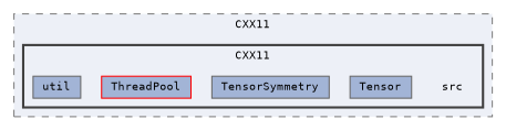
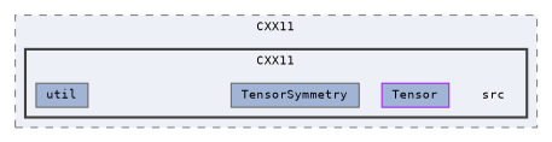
  digraph {
    compound=true
    fontname="DejaVu Sans Mono"
    node [fontname="DejaVu Sans Mono" fontsize=10 shape=box color=purple fillcolor="#a2b4d6" style=filled]
    n1 [height=0.2 label=src shape=plaintext width=0.4 fillcolor="" style=""]
-   n2 [color=gray40 height=0.2 label=Tensor width=0.4]
+   n2 [height=0.2 label=Tensor width=0.4]
    n3 [color=gray40 height=0.2 label=TensorSymmetry width=0.4]
-   n4 [color=red height=0.2 label=ThreadPool width=0.4]
    n5 [color=gray40 height=0.2 label=util width=0.4]
    subgraph cluster_1 {
      bgcolor="#edf0f7"
      fontsize=10
      label=CXX11
      pencolor=grey50
      style="filled,dashed"
      subgraph cluster_2 {
        bgcolor="#edf0f7"
        fontsize=10
        pencolor=grey25
        style="filled,bold"
        n1
        n2
        n3
-       n4
        n5
      }
    }
  }
